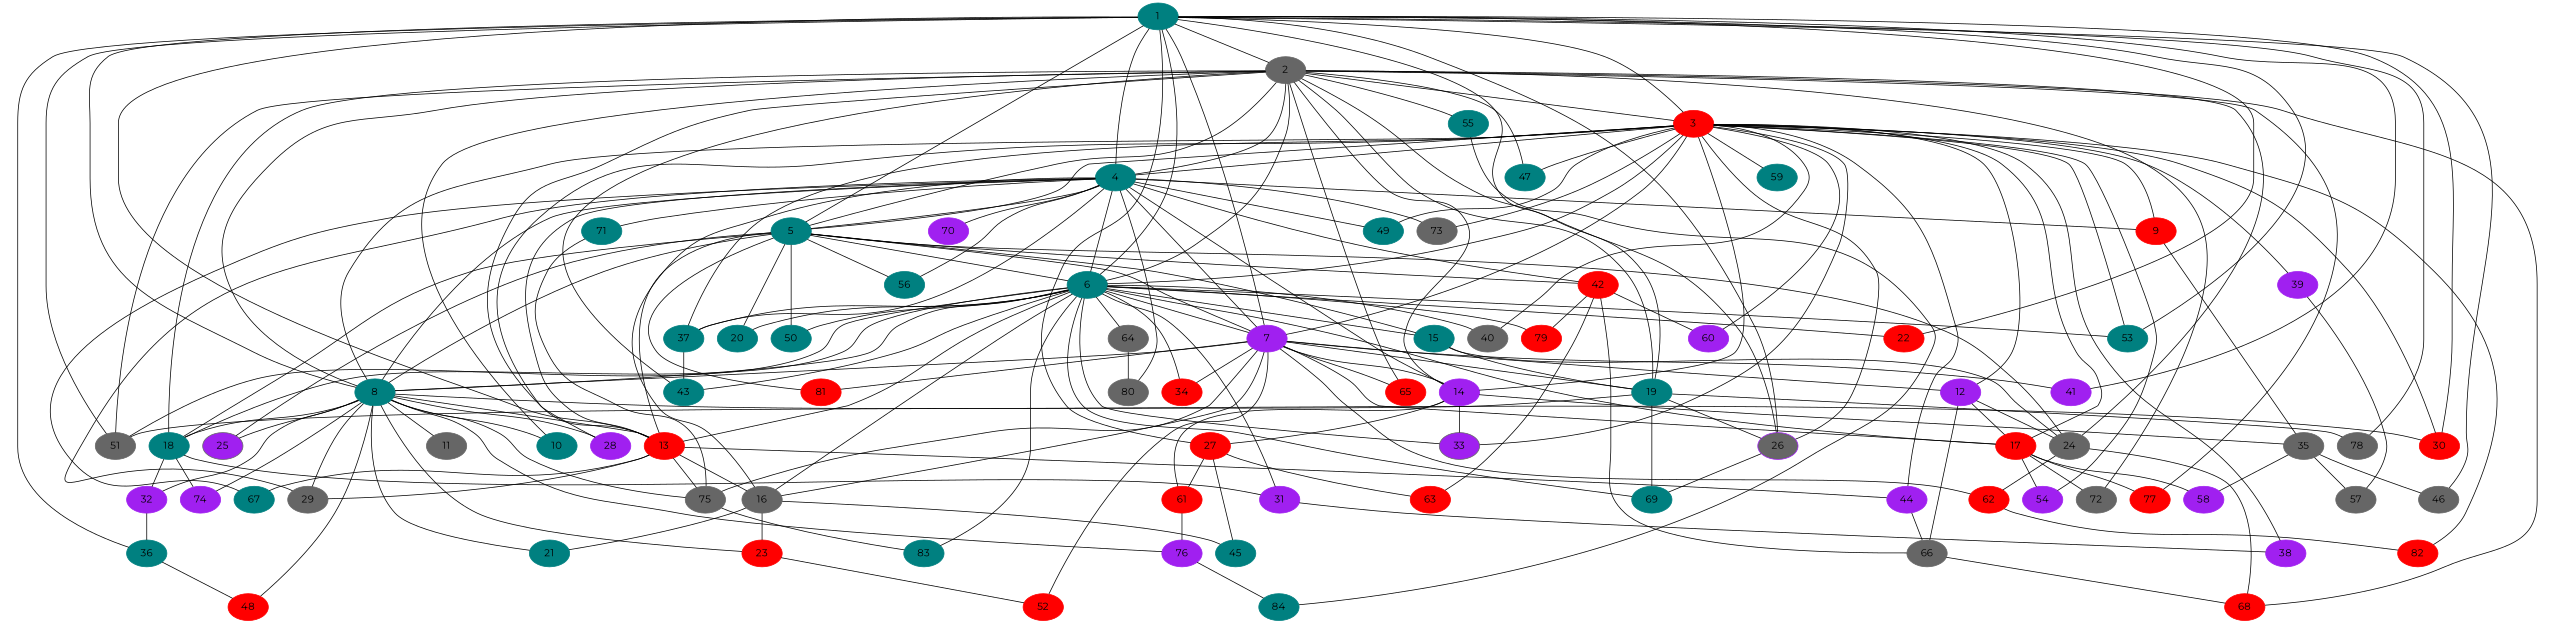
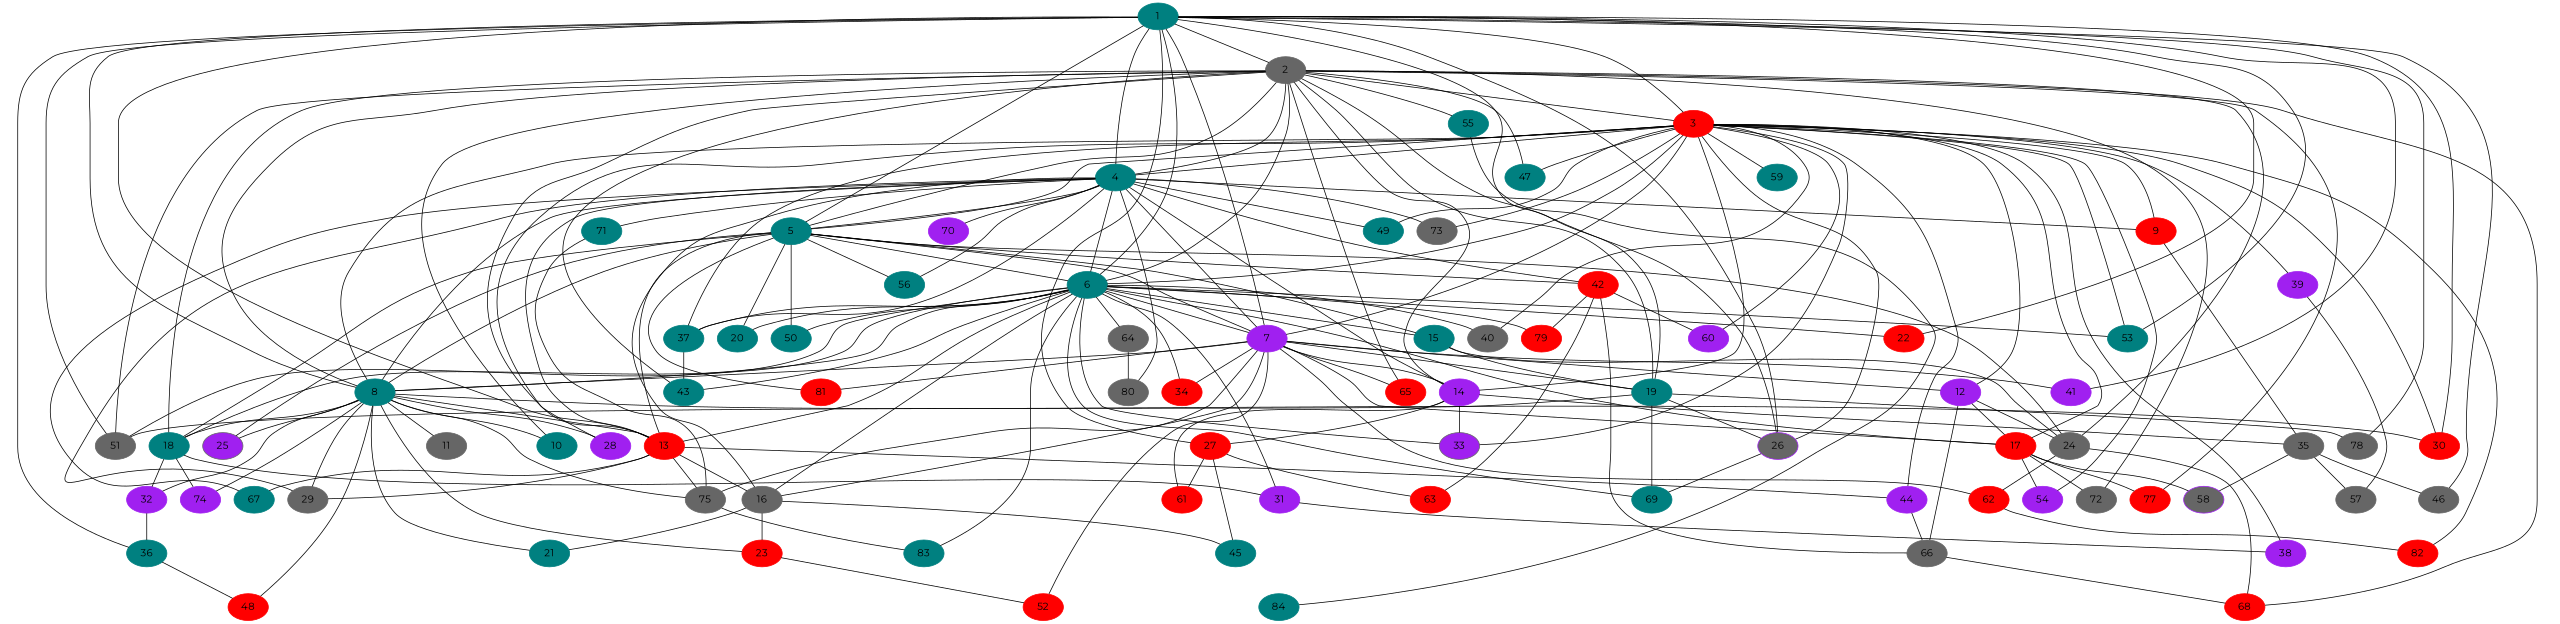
  graph {
    fontname=Montserrat
    node [color=teal fontname=Montserrat style=filled]
    edge [fontname=Montserrat weight=1.0]
    2 [color=gray40]
    1
    3 [color=red]
    4
    5
    6
    7 [color=purple]
    8
    13 [color=red]
    19
    22 [color=red]
    26 [color=purple fillcolor=gray40]
    27 [color=red]
    30 [color=red]
    36
    41 [color=purple]
    46 [color=gray40]
    51 [color=gray40]
    53
    78 [color=gray40]
    10
    14 [color=purple]
    18
    24 [color=gray40]
    43
    47
    55
    65 [color=red]
    68 [color=red]
    72 [color=gray40]
    77 [color=red]
    9 [color=red]
    12 [color=purple]
    17 [color=red]
    28 [color=purple]
    33 [color=gray40 fillcolor=purple]
    37
    38 [color=purple]
    39 [color=purple]
    40 [color=gray40]
    44 [color=purple]
    49
    54 [color=purple]
    59
    60 [color=purple]
    73 [color=gray40]
    82 [color=red]
    16 [color=gray40]
    29 [color=gray40]
    42 [color=red]
    56
    67
    70 [color=purple]
    71
    80 [color=gray40]
    15
    20
    25 [color=gray40 fillcolor=purple]
    50
    81 [color=red]
    31 [color=purple]
    34 [color=red]
    64 [color=gray40]
    69
    79 [color=red]
    83
    52 [color=red]
    62 [color=red]
    75 [color=gray40]
    11 [color=gray40]
    21
    23 [color=red]
    32 [color=purple]
    48 [color=red]
    74 [color=purple]
-   76 [color=purple]
    61 [color=red]
    45
    63 [color=red]
    35 [color=gray40]
    84
    66 [color=gray40]
-   58 [color=purple]
+   58 [color=purple fillcolor=gray40]
    57 [color=gray40]
    2 -- 3 [weight=2.0]
    2 -- 4 [weight=4.0]
    2 -- 5 [weight=2.0]
    2 -- 6 [weight=2.0]
    2 -- 8 [weight=2.0]
    2 -- 13
    2 -- 19
    2 -- 26 [weight=2.0]
    2 -- 51
    2 -- 10
    2 -- 14
    2 -- 18
    2 -- 24
    2 -- 43
    2 -- 47
    2 -- 55 [weight=2.0]
    2 -- 65
    2 -- 68
    2 -- 72
    2 -- 77
    1 -- 2 [weight=4.0]
    1 -- 3 [weight=2.0]
    1 -- 4 [weight=10.0]
    1 -- 5 [weight=3.0]
    1 -- 6 [weight=2.0]
    1 -- 7 [weight=3.0]
    1 -- 8 [weight=2.0]
    1 -- 13
    1 -- 19
    1 -- 22
    1 -- 26
    1 -- 27
    1 -- 30
    1 -- 36
    1 -- 41
    1 -- 46
    1 -- 51
    1 -- 53
    1 -- 78
    3 -- 4
    3 -- 5
    3 -- 6 [weight=3.0]
    3 -- 7
    3 -- 8
    3 -- 26
    3 -- 30
    3 -- 53
    3 -- 14
    3 -- 47
    3 -- 9
    3 -- 12
    3 -- 17
    3 -- 28
    3 -- 33
    3 -- 37
    3 -- 38
    3 -- 39
    3 -- 40
    3 -- 44
    3 -- 49
    3 -- 54
    3 -- 59
    3 -- 60
    3 -- 73
    3 -- 82
    4 -- 5
    4 -- 6 [weight=2.0]
    4 -- 7
    4 -- 8 [weight=2.0]
    4 -- 13
    4 -- 14 [weight=2.0]
    4 -- 9
    4 -- 37
    4 -- 49
    4 -- 73
    4 -- 16 [weight=2.0]
    4 -- 29
    4 -- 42
    4 -- 56
    4 -- 67
    4 -- 70
    4 -- 71 [weight=2.0]
    4 -- 80
    5 -- 6
    5 -- 7
    5 -- 8 [weight=2.0]
    5 -- 13
    5 -- 18
    5 -- 24
    5 -- 42
    5 -- 56
    5 -- 15
    5 -- 20
    5 -- 25
    5 -- 50
    5 -- 81
    6 -- 7
    6 -- 8 [weight=3.0]
    6 -- 13
    6 -- 22
    6 -- 51
    6 -- 53
    6 -- 18
    6 -- 43
    6 -- 17
    6 -- 33
    6 -- 37
    6 -- 40
    6 -- 16
    6 -- 15
    6 -- 20 [weight=2.0]
    6 -- 50
    6 -- 31
    6 -- 34
    6 -- 64
    6 -- 69
    6 -- 79
    6 -- 83
    7 -- 8
    7 -- 19
    7 -- 41
    7 -- 14
    7 -- 65
    7 -- 12
    7 -- 17
    7 -- 16
    7 -- 81
    7 -- 34
    7 -- 52
    7 -- 62
    7 -- 75
    8 -- 13
    8 -- 30
    8 -- 10
    8 -- 18
    8 -- 28
    8 -- 29
    8 -- 25
    8 -- 75
    8 -- 11
    8 -- 21
    8 -- 23
    8 -- 32
    8 -- 48
    8 -- 74
-   8 -- 76
    13 -- 44
    13 -- 16
    13 -- 29 [weight=2.0]
    13 -- 67
    13 -- 75
    19 -- 26
    19 -- 51
    19 -- 78
    19 -- 69
    26 -- 69
    27 -- 61
    27 -- 45
    27 -- 63
    36 -- 48
    14 -- 27
    14 -- 33
    14 -- 61
    14 -- 35
    18 -- 31
    18 -- 32
    18 -- 74
    24 -- 68
    24 -- 62
    55 -- 84
    9 -- 35
    12 -- 24
    12 -- 17
    12 -- 66
    17 -- 72
    17 -- 77
    17 -- 54
    17 -- 58
    37 -- 43 [weight=2.0]
    39 -- 57
    44 -- 66
    16 -- 21
    16 -- 23
    16 -- 45
    42 -- 60
    42 -- 79
    42 -- 63
    42 -- 66
    71 -- 75
    15 -- 19
    15 -- 24
    31 -- 38
    64 -- 80
    62 -- 82
    75 -- 83
    23 -- 52
    32 -- 36
-   76 -- 84
-   61 -- 76
    35 -- 46
    35 -- 58
    35 -- 57
    66 -- 68
  }
